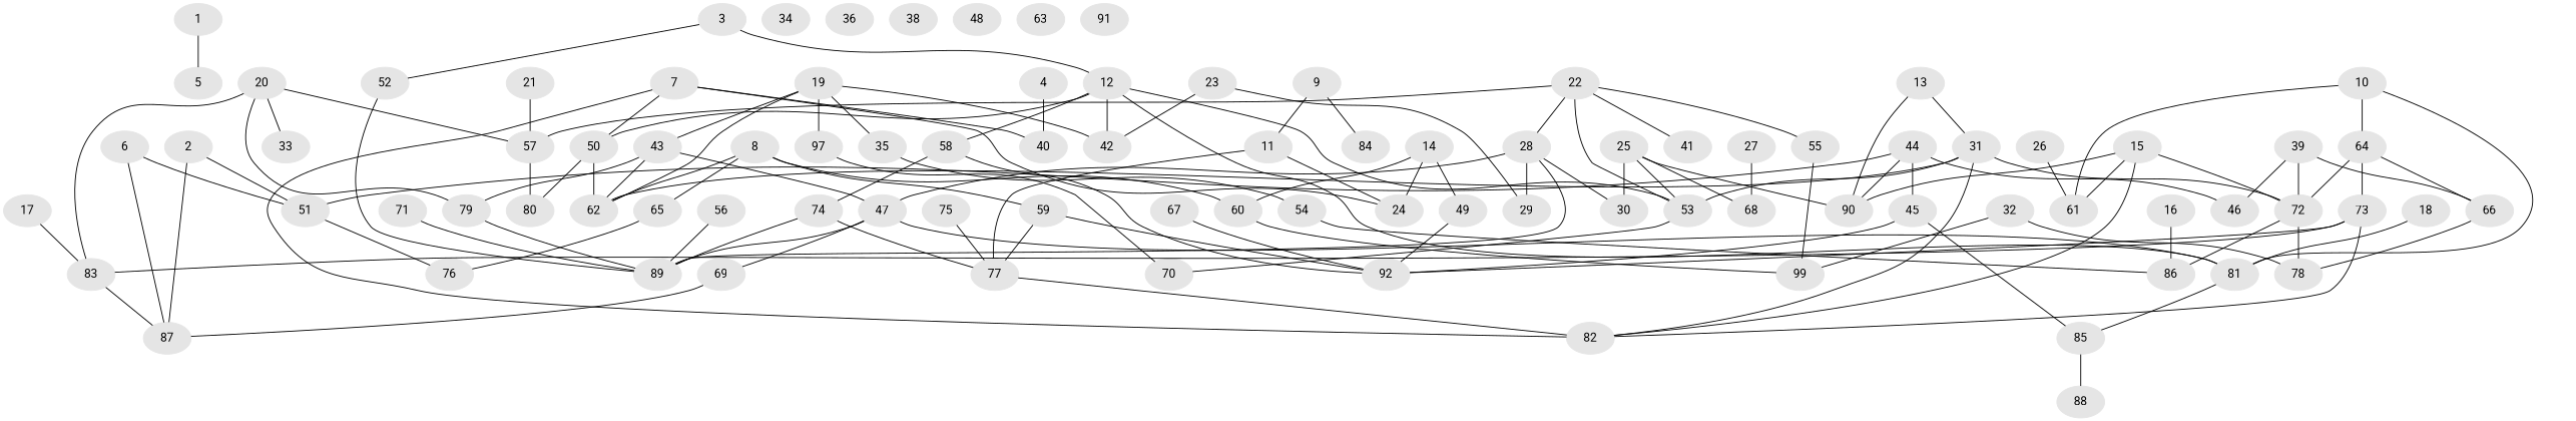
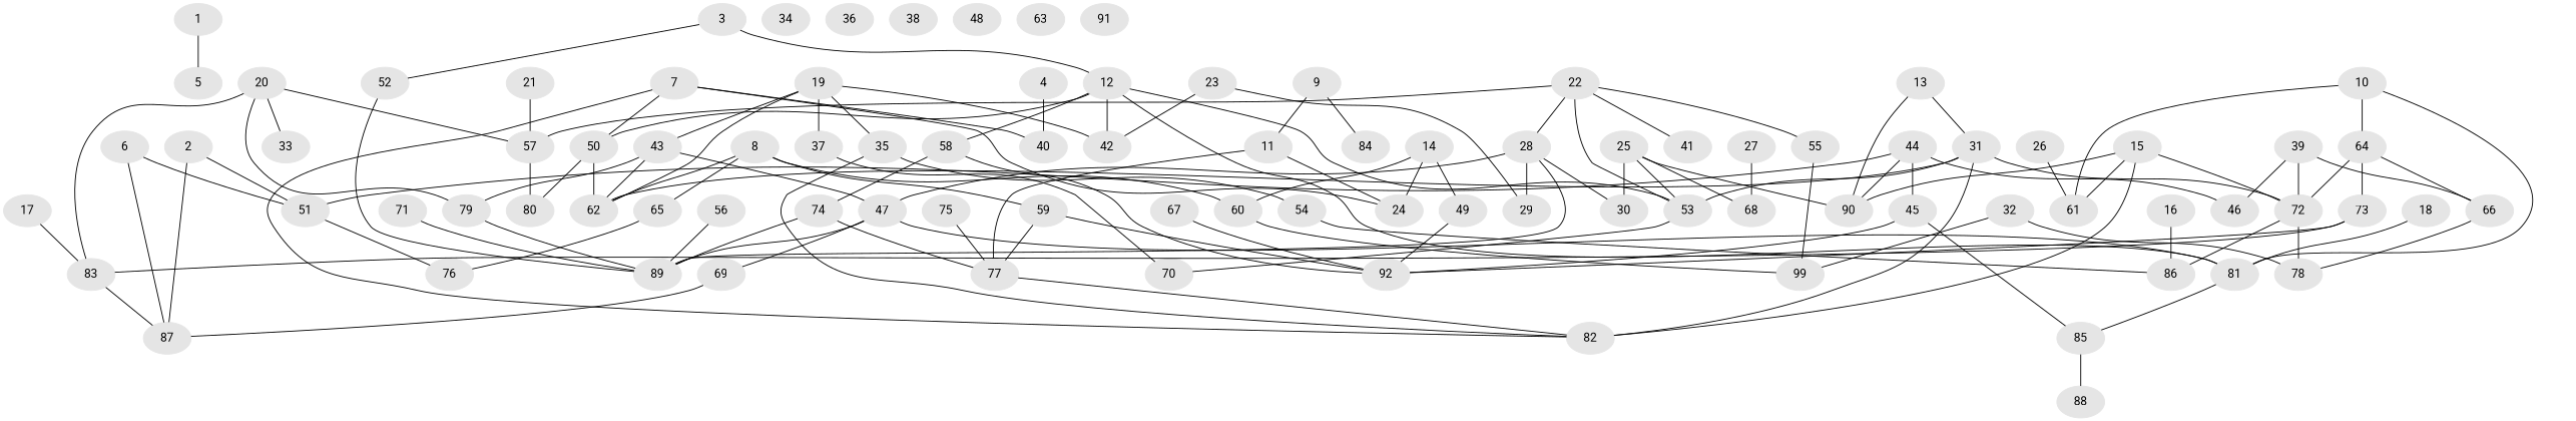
  graph {
    fontname=Roboto
    node [color=gray90 fontname=Roboto style=filled]
    edge [fontname=Roboto]
    1
    5
    2
    51
    87
    76
    3
    12
    52
    50
    81
    42
    53
    58
    89
    4
    40
    6
    7
    24
    82
    62
    80
    8
    59
    60
    65
    77
    92
    n30 [label=99]
    9
    11
    84
    10
    61
    64
    72
    66
    73
    85
    70
    74
    13
    31
    90
    14
    49
    15
    86
    78
    16
    17
    83
    18
    19
    35
-   37 [label=97]
+   37
    43
    54
    79
    47
    20
    33
    57
    21
    22
    28
    41
    55
    29
    30
    23
    25
    68
    26
    27
    75
    69
    32
    34
    36
    38
    39
    46
    44
    45
    88
    48
    56
    63
    67
    71
    91
    1 -- 5
    2 -- 51
    2 -- 87
    51 -- 76
    3 -- 12
    3 -- 52
    12 -- 50
    12 -- 81
    12 -- 42
    12 -- 53
    12 -- 58
    52 -- 89
    50 -- 62
    50 -- 80
    81 -- 85
    53 -- 70
    58 -- 92
    58 -- 74
    4 -- 40
    6 -- 51
    6 -- 87
    7 -- 50
    7 -- 40
    7 -- 24
    7 -- 82
    8 -- 62
    8 -- 59
    8 -- 60
    8 -- 65
    59 -- 77
    59 -- 92
    60 -- n30
    65 -- 76
    77 -- 82
    9 -- 11
    9 -- 84
    11 -- 24
    11 -- 77
    10 -- 81
    10 -- 61
    10 -- 64
    64 -- 72
    64 -- 66
    64 -- 73
    72 -- 86
    72 -- 78
    66 -- 78
    73 -- 92
    73 -- 83
    85 -- 88
    74 -- 89
    74 -- 77
    13 -- 31
    13 -- 90
    31 -- 53
    31 -- 82
    31 -- 62
    31 -- 72
    14 -- 24
    14 -- 60
    14 -- 49
    49 -- 92
    15 -- 82
    15 -- 61
    15 -- 72
    15 -- 90
    16 -- 86
    17 -- 83
    83 -- 87
    18 -- 81
    19 -- 42
    19 -- 62
    19 -- 35
    19 -- 37
    19 -- 43
-   73 -- 82
+   35 -- 82
    35 -- 54
    37 -- 70
    43 -- 62
    43 -- 79
    43 -- 47
    54 -- 86
    79 -- 89
    47 -- 81
    47 -- 89
    47 -- 69
    20 -- 83
    20 -- 79
    20 -- 33
    20 -- 57
    57 -- 80
    21 -- 57
    22 -- 53
    22 -- 57
    22 -- 28
    22 -- 41
    22 -- 55
    28 -- 89
    28 -- 47
    28 -- 29
    28 -- 30
    55 -- n30
    23 -- 42
    23 -- 29
    25 -- 53
    25 -- 90
    25 -- 30
    25 -- 68
    26 -- 61
    27 -- 68
    75 -- 77
    69 -- 87
    32 -- n30
    32 -- 78
    39 -- 72
    39 -- 66
    39 -- 46
    44 -- 51
    44 -- 90
    44 -- 46
    44 -- 45
    45 -- 92
    45 -- 85
    56 -- 89
    67 -- 92
    71 -- 89
  }
